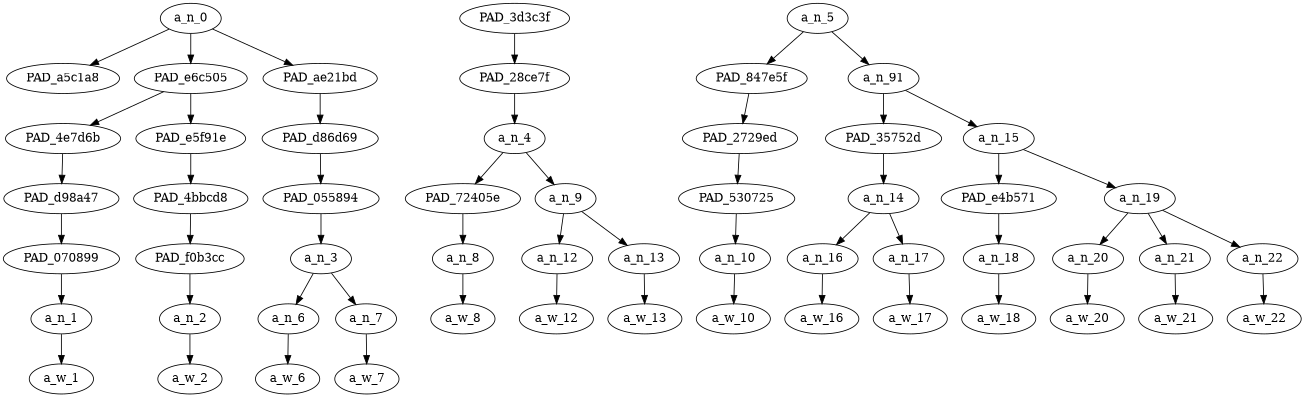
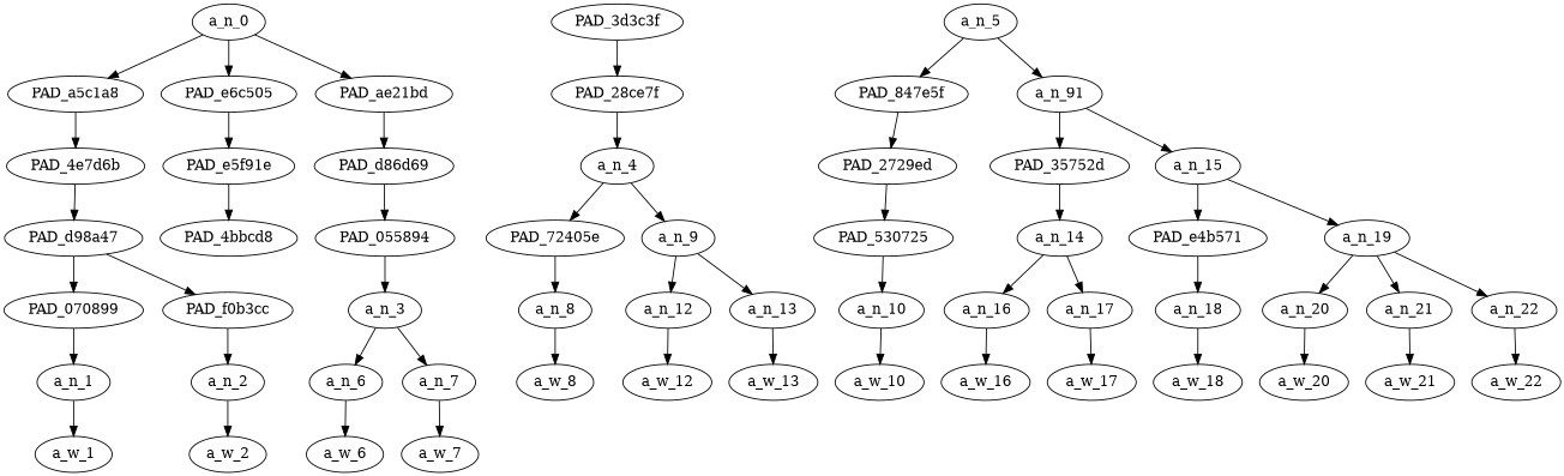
  strict digraph {
    node [div_dir=-1 index=0 level=1 text_span="[0]" value=0.05686667]
    a_n_0 [div_dir=1 level=6 text_span="[0, 1, 2, 3, 4, 5, 6, 7, 8, 9, 10, 11, 12, 13]" value=1.00000001]
    PAD_a5c1a8 [level=5]
    PAD_e6c505 [index=1 level=5 text_span="[1]" value=0.03955127]
    PAD_ae21bd [index=2 level=5 text_span="[2, 3]" value=0.10752435]
    PAD_4e7d6b [level=4]
    PAD_e5f91e [index=1 level=4 text_span="[1]" value=0.03955127]
    PAD_d86d69 [index=2 level=4 text_span="[2, 3]" value=0.10752435]
    PAD_3d3c3f [index=3 level=5 text_span="[4, 5, 6]" value=0.16508845]
    PAD_28ce7f [index=3 level=4 text_span="[4, 5, 6]" value=0.16508845]
    a_n_5 [div_dir=1 index=4 level=5 text_span="[7, 8, 9, 10, 11, 12, 13]" value=0.63082099]
    PAD_847e5f [div_dir=1 index=4 level=4 text_span="[7]" value=0.04195844]
    n12 [div_dir=1 index=5 label=a_n_91 level=4 text_span="[8, 9, 10, 11, 12, 13]" value=0.58822925]
    PAD_d98a47 [level=3]
    PAD_4bbcd8 [index=1 level=3 text_span="[1]" value=0.03955127]
    PAD_055894 [index=2 level=3 text_span="[2, 3]" value=0.10752435]
    a_n_4 [index=3 level=3 text_span="[4, 5, 6]" value=0.16508845]
    PAD_2729ed [div_dir=1 index=4 level=3 text_span="[7]" value=0.04195844]
    PAD_35752d [div_dir=1 index=5 level=3 text_span="[8, 9]" value=0.37739670]
    a_n_15 [div_dir=1 index=6 level=3 text_span="[10, 11, 12, 13]" value=0.21017264]
    PAD_070899 [level=2]
    a_n_1
    a_w_1 [div_dir=0 level=0 value=yeah]
    PAD_f0b3cc [index=1 level=2 text_span="[1]" value=0.03955127]
    a_n_2 [index=1 text_span="[1]" value=0.03955127]
    a_w_2 [div_dir=0 index=1 level=0 text_span="[1]" value=it]
    a_n_3 [index=2 level=2 text_span="[2, 3]" value=0.10752435]
    a_n_6 [index=2 text_span="[2]" value=0.04364024]
    a_n_7 [index=3 text_span="[3]" value=0.06341934]
    a_w_6 [div_dir=0 index=2 level=0 text_span="[2]" value=a]
    a_w_7 [div_dir=0 index=3 level=0 text_span="[3]" value=sad]
    PAD_72405e [index=3 level=2 text_span="[4]" value=0.04463305]
    a_n_9 [div_dir=1 index=4 level=2 text_span="[5, 6]" value=0.12037242]
    a_n_8 [index=4 text_span="[4]" value=0.04463305]
    a_n_12 [div_dir=1 index=5 text_span="[5]" value=0.03957910]
    a_n_13 [div_dir=1 index=6 text_span="[6]" value=0.08071545]
    a_w_8 [div_dir=0 index=4 level=0 text_span="[4]" value=for]
    a_w_12 [div_dir=0 index=5 level=0 text_span="[5]" value=in]
    a_w_13 [div_dir=0 index=6 level=0 text_span="[6]" value=america]
    PAD_530725 [div_dir=1 index=5 level=2 text_span="[7]" value=0.04195844]
    a_n_14 [div_dir=1 index=6 level=2 text_span="[8, 9]" value=0.37739670]
    PAD_e4b571 [index=7 level=2 text_span="[10]" value=0.04500521]
    a_n_19 [div_dir=1 index=8 level=2 text_span="[11, 12, 13]" value=0.16516014]
    a_n_10 [div_dir=1 index=7 text_span="[7]" value=0.04195844]
    a_w_10 [div_dir=0 index=7 level=0 text_span="[7]" value=when]
    a_n_16 [div_dir=1 index=8 text_span="[8]" value=0.10422754]
    a_n_17 [div_dir=1 index=9 text_span="[9]" value=0.27231559]
    a_n_18 [index=10 text_span="[10]" value=0.04500521]
    a_n_20 [div_dir=1 index=11 text_span="[11]" value=0.03341020]
    a_n_21 [div_dir=1 index=12 text_span="[12]" value=0.07172065]
    a_n_22 [div_dir=1 index=13 text_span="[13]" value=0.05990369]
    a_w_16 [div_dir=0 index=8 level=0 text_span="[8]" value=white]
    a_w_17 [div_dir=0 index=9 level=0 text_span="[9]" value=supremacists]
    a_w_18 [div_dir=0 index=10 level=0 text_span="[10]" value=start]
    a_w_20 [div_dir=0 index=11 level=0 text_span="[11]" value=a1]
    a_w_21 [div_dir=0 index=12 level=0 text_span="[12]" value=violence]
    a_w_22 [div_dir=0 index=13 level=0 text_span="[13]" value=protest]
    a_n_0 -> PAD_a5c1a8
    a_n_0 -> PAD_e6c505
    a_n_0 -> PAD_ae21bd
-   PAD_e6c505 -> PAD_4e7d6b
+   PAD_a5c1a8 -> PAD_4e7d6b
    PAD_e6c505 -> PAD_e5f91e
    PAD_ae21bd -> PAD_d86d69
    PAD_4e7d6b -> PAD_d98a47
    PAD_e5f91e -> PAD_4bbcd8
    PAD_d86d69 -> PAD_055894
    PAD_3d3c3f -> PAD_28ce7f
    PAD_28ce7f -> a_n_4
    a_n_5 -> PAD_847e5f
    a_n_5 -> n12
    PAD_847e5f -> PAD_2729ed
    n12 -> PAD_35752d
    n12 -> a_n_15
    PAD_d98a47 -> PAD_070899
-   PAD_4bbcd8 -> PAD_f0b3cc
+   PAD_d98a47 -> PAD_f0b3cc
    PAD_055894 -> a_n_3
    a_n_4 -> PAD_72405e
    a_n_4 -> a_n_9
    PAD_2729ed -> PAD_530725
    PAD_35752d -> a_n_14
    a_n_15 -> PAD_e4b571
    a_n_15 -> a_n_19
    PAD_070899 -> a_n_1
    a_n_1 -> a_w_1
    PAD_f0b3cc -> a_n_2
    a_n_2 -> a_w_2
    a_n_3 -> a_n_6
    a_n_3 -> a_n_7
    a_n_6 -> a_w_6
    a_n_7 -> a_w_7
    PAD_72405e -> a_n_8
    a_n_9 -> a_n_12
    a_n_9 -> a_n_13
    a_n_8 -> a_w_8
    a_n_12 -> a_w_12
    a_n_13 -> a_w_13
    PAD_530725 -> a_n_10
    a_n_14 -> a_n_16
    a_n_14 -> a_n_17
    PAD_e4b571 -> a_n_18
    a_n_19 -> a_n_20
    a_n_19 -> a_n_21
    a_n_19 -> a_n_22
    a_n_10 -> a_w_10
    a_n_16 -> a_w_16
    a_n_17 -> a_w_17
    a_n_18 -> a_w_18
    a_n_20 -> a_w_20
    a_n_21 -> a_w_21
    a_n_22 -> a_w_22
  }
